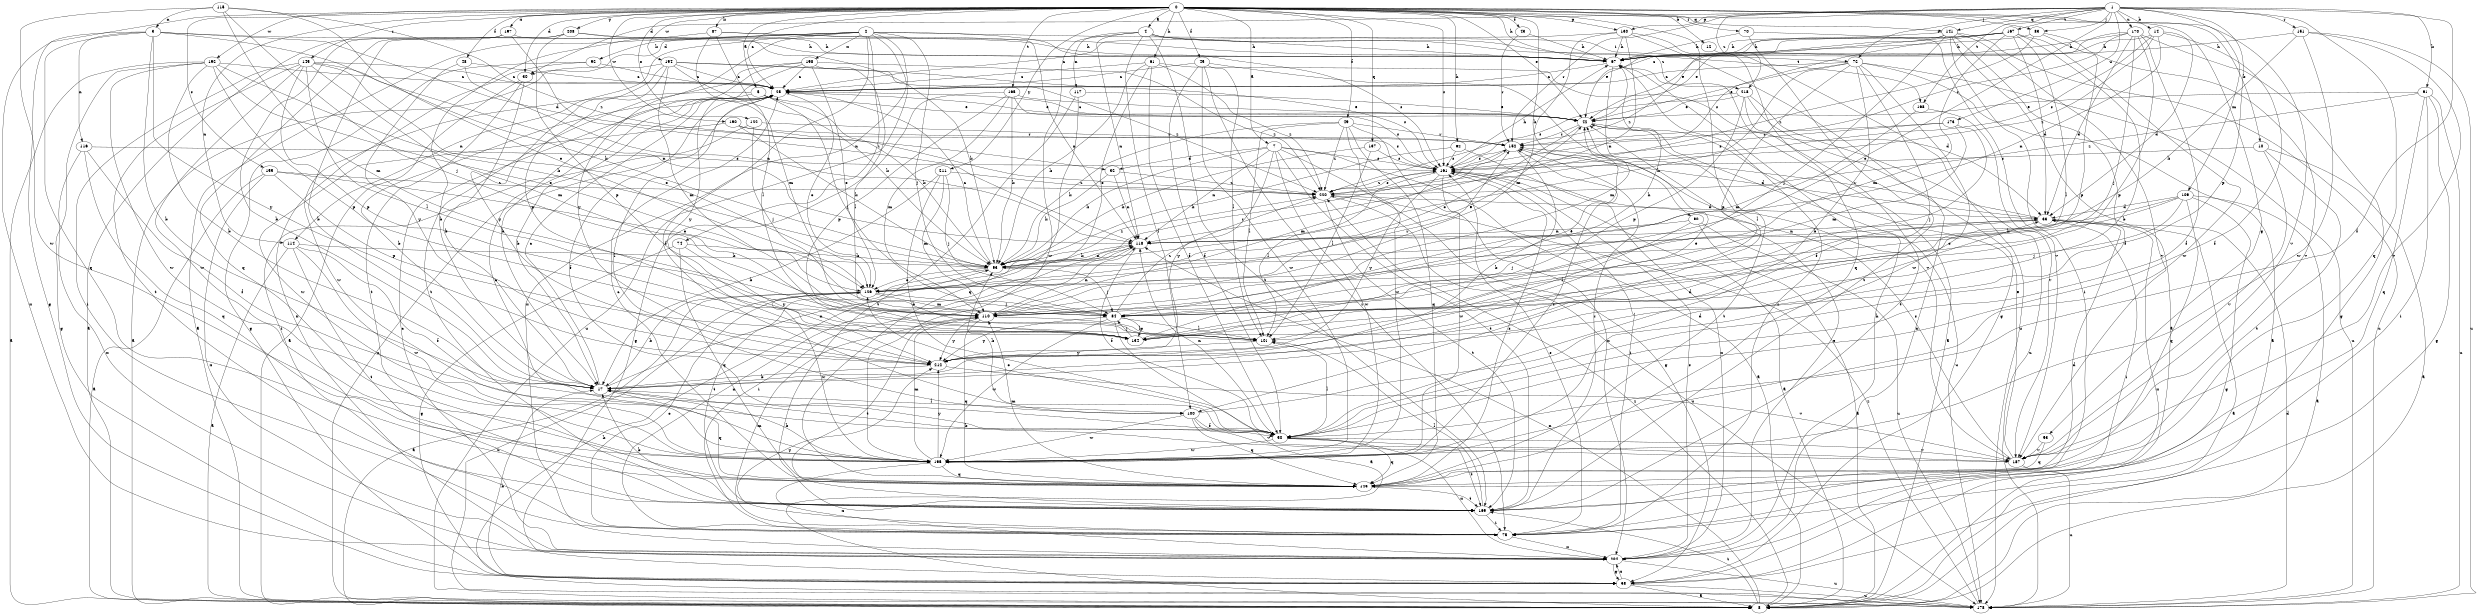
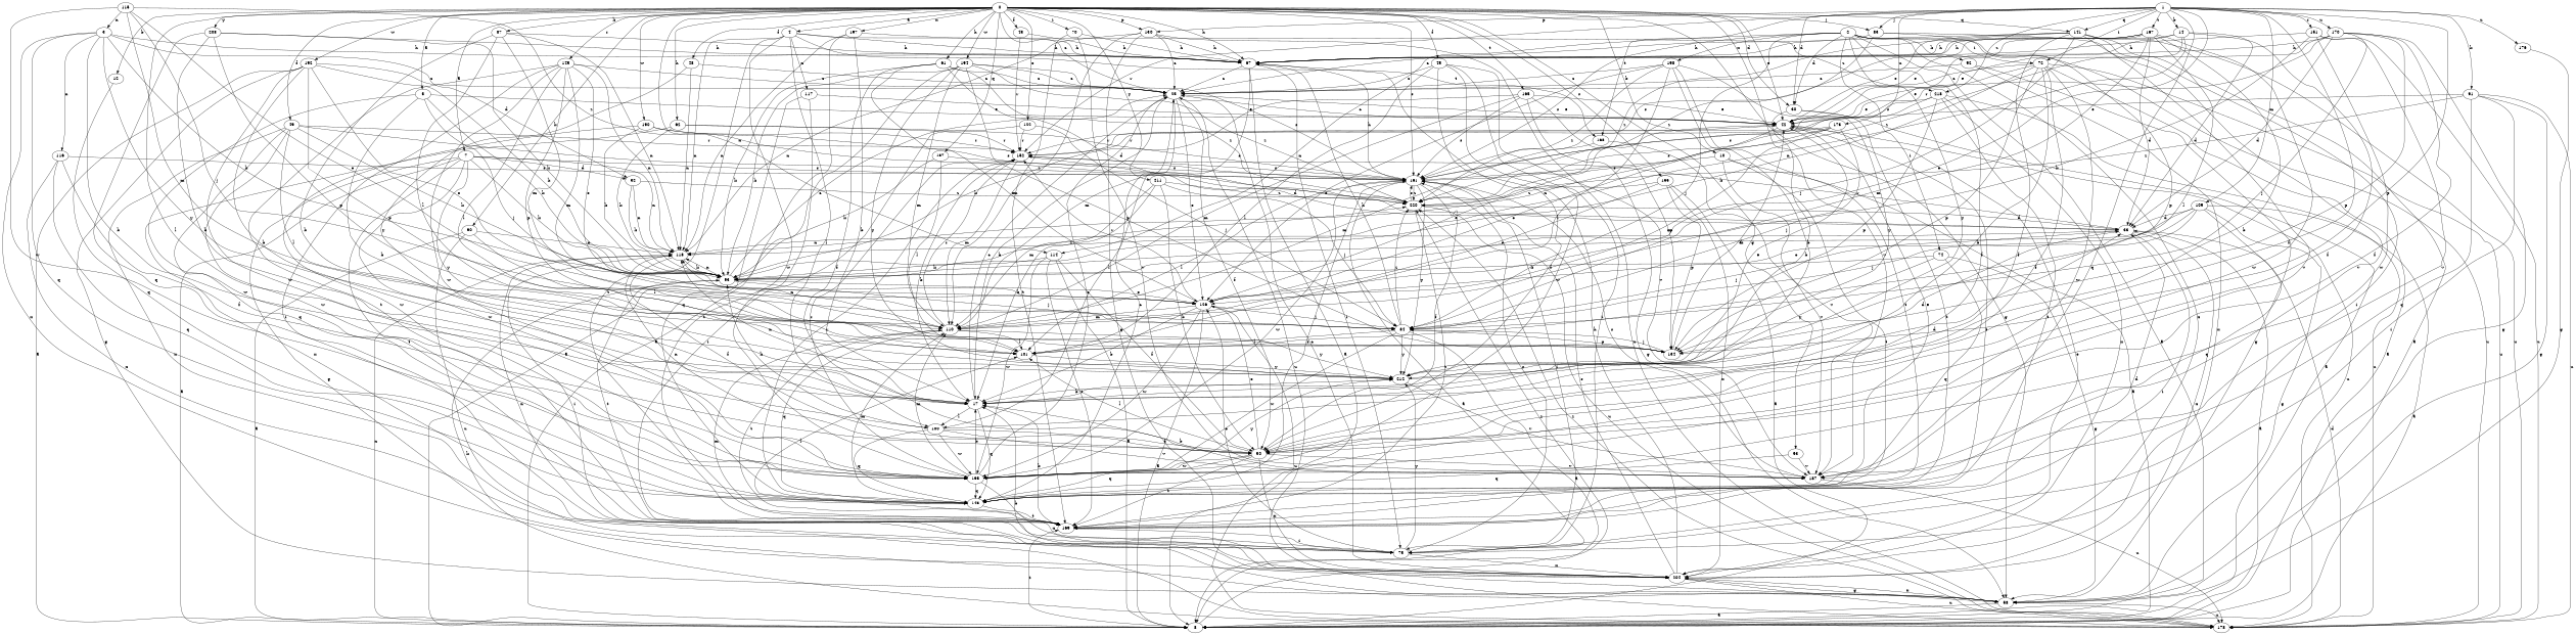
  strict digraph {
    0
    4
    5
    7
    10
    12
    25
    30
    42
    43
    45
    48
    49
    53
    58
    61
    62
    67
    70
    83
    87
    90
    100
    114
    122
    130
    137
    141
    145
    155
    161
    165
    187
    190
    192
    194
    197
    208
    211
    168
    218
    117
    118
    169
    195
    84
    17
    93
    8
    212
    32
    143
    50
    126
    178
    152
    75
    101
    204
    220
    33
    110
    134
    1
    14
    72
    91
    109
    151
    167
    170
    173
+   176
    2
    74
    92
    198
    3
    116
    115
    0 -> 4 [label=a]
    0 -> 5 [label=a]
    0 -> 7 [label=a]
    0 -> 10 [label=b]
    0 -> 12 [label=b]
    0 -> 25 [label=c]
    0 -> 30 [label=d]
    0 -> 42 [label=e]
    0 -> 43 [label=f]
    0 -> 45 [label=f]
    0 -> 48 [label=f]
    0 -> 49 [label=f]
    0 -> 53 [label=g]
    0 -> 58 [label=g]
    0 -> 61 [label=h]
    0 -> 62 [label=h]
    0 -> 67 [label=h]
    0 -> 70 [label=i]
    0 -> 83 [label=j]
    0 -> 87 [label=k]
    0 -> 90 [label=k]
    0 -> 100 [label=l]
    0 -> 114 [label=n]
    0 -> 122 [label=o]
    0 -> 130 [label=p]
    0 -> 137 [label=q]
    0 -> 141 [label=q]
    0 -> 145 [label=r]
    0 -> 155 [label=s]
    0 -> 161 [label=s]
    0 -> 165 [label=t]
    0 -> 187 [label=v]
    0 -> 190 [label=w]
    0 -> 192 [label=w]
    0 -> 194 [label=w]
    0 -> 197 [label=x]
    0 -> 208 [label=y]
    0 -> 211 [label=y]
    4 -> 67 [label=h]
    4 -> 100 [label=l]
    4 -> 168 [label=t]
    4 -> 218 [label=z]
    4 -> 117 [label=n]
    4 -> 118 [label=n]
    4 -> 169 [label=t]
    4 -> 195 [label=w]
    5 -> 42 [label=e]
    5 -> 195 [label=w]
    5 -> 84 [label=j]
    5 -> 17 [label=b]
    5 -> 93 [label=k]
    7 -> 58 [label=g]
    7 -> 161 [label=s]
    7 -> 118 [label=n]
    7 -> 169 [label=t]
    7 -> 195 [label=w]
    7 -> 93 [label=k]
    7 -> 8 [label=a]
    7 -> 212 [label=y]
    7 -> 32 [label=d]
    10 -> 161 [label=s]
    10 -> 187 [label=v]
    10 -> 169 [label=t]
    10 -> 8 [label=a]
    12 -> 143 [label=q]
    25 -> 42 [label=e]
    25 -> 100 [label=l]
    25 -> 17 [label=b]
    25 -> 50 [label=f]
    25 -> 126 [label=o]
    25 -> 178 [label=u]
    30 -> 169 [label=t]
    30 -> 17 [label=b]
    30 -> 8 [label=a]
    42 -> 25 [label=c]
    42 -> 169 [label=t]
    42 -> 126 [label=o]
    42 -> 178 [label=u]
    42 -> 152 [label=r]
    43 -> 67 [label=h]
    43 -> 152 [label=r]
    45 -> 25 [label=c]
    45 -> 187 [label=v]
    45 -> 195 [label=w]
    45 -> 50 [label=f]
    45 -> 75 [label=i]
    45 -> 101 [label=l]
    48 -> 25 [label=c]
    48 -> 118 [label=n]
    48 -> 212 [label=y]
    49 -> 195 [label=w]
    49 -> 93 [label=k]
    49 -> 143 [label=q]
    49 -> 152 [label=r]
    49 -> 101 [label=l]
    49 -> 204 [label=x]
    49 -> 220 [label=z]
    53 -> 187 [label=v]
    53 -> 143 [label=q]
    58 -> 17 [label=b]
    58 -> 8 [label=a]
    58 -> 178 [label=u]
    58 -> 204 [label=x]
    61 -> 25 [label=c]
    61 -> 93 [label=k]
    61 -> 50 [label=f]
    61 -> 126 [label=o]
    61 -> 220 [label=z]
    61 -> 33 [label=d]
    62 -> 161 [label=s]
    62 -> 93 [label=k]
+   62 -> 152 [label=r]
    62 -> 204 [label=x]
    67 -> 25 [label=c]
    67 -> 8 [label=a]
    67 -> 75 [label=i]
    67 -> 110 [label=m]
    70 -> 67 [label=h]
    70 -> 187 [label=v]
    70 -> 169 [label=t]
    83 -> 67 [label=h]
    83 -> 187 [label=v]
    83 -> 220 [label=z]
    83 -> 134 [label=p]
    87 -> 67 [label=h]
    87 -> 118 [label=n]
    87 -> 17 [label=b]
    87 -> 101 [label=l]
    87 -> 110 [label=m]
    90 -> 118 [label=n]
    90 -> 8 [label=a]
    90 -> 178 [label=u]
    90 -> 101 [label=l]
    100 -> 187 [label=v]
    100 -> 195 [label=w]
    100 -> 93 [label=k]
    100 -> 143 [label=q]
    100 -> 50 [label=f]
    100 -> 33 [label=d]
    114 -> 169 [label=t]
    114 -> 195 [label=w]
    114 -> 93 [label=k]
    114 -> 8 [label=a]
    114 -> 50 [label=f]
    122 -> 84 [label=j]
    122 -> 152 [label=r]
    122 -> 75 [label=i]
    130 -> 25 [label=c]
    130 -> 58 [label=g]
    130 -> 67 [label=h]
    130 -> 118 [label=n]
    130 -> 178 [label=u]
    130 -> 110 [label=m]
    137 -> 161 [label=s]
    137 -> 93 [label=k]
    137 -> 101 [label=l]
    141 -> 42 [label=e]
    141 -> 67 [label=h]
    141 -> 187 [label=v]
    141 -> 84 [label=j]
    141 -> 8 [label=a]
    141 -> 50 [label=f]
    141 -> 178 [label=u]
    141 -> 75 [label=i]
    141 -> 220 [label=z]
    145 -> 25 [label=c]
    145 -> 118 [label=n]
    145 -> 169 [label=t]
    145 -> 195 [label=w]
    145 -> 126 [label=o]
    145 -> 75 [label=i]
    145 -> 101 [label=l]
    145 -> 110 [label=m]
    145 -> 134 [label=p]
    155 -> 8 [label=a]
    155 -> 126 [label=o]
    155 -> 204 [label=x]
    155 -> 220 [label=z]
    155 -> 134 [label=p]
    161 -> 67 [label=h]
    161 -> 195 [label=w]
    161 -> 8 [label=a]
    161 -> 212 [label=y]
+   161 -> 50 [label=f]
    161 -> 75 [label=i]
    161 -> 101 [label=l]
    161 -> 220 [label=z]
    165 -> 42 [label=e]
    165 -> 58 [label=g]
    165 -> 161 [label=s]
    165 -> 93 [label=k]
    165 -> 110 [label=m]
    165 -> 134 [label=p]
    187 -> 42 [label=e]
    187 -> 161 [label=s]
    187 -> 17 [label=b]
    187 -> 178 [label=u]
    190 -> 161 [label=s]
    190 -> 195 [label=w]
    190 -> 93 [label=k]
    190 -> 152 [label=r]
    192 -> 25 [label=c]
    192 -> 58 [label=g]
    192 -> 195 [label=w]
    192 -> 17 [label=b]
    192 -> 93 [label=k]
    192 -> 8 [label=a]
    192 -> 126 [label=o]
    192 -> 134 [label=p]
    194 -> 25 [label=c]
    194 -> 161 [label=s]
    194 -> 93 [label=k]
    194 -> 8 [label=a]
    194 -> 212 [label=y]
    194 -> 220 [label=z]
    194 -> 110 [label=m]
    194 -> 134 [label=p]
    197 -> 67 [label=h]
    197 -> 118 [label=n]
    197 -> 17 [label=b]
    197 -> 8 [label=a]
    208 -> 67 [label=h]
    208 -> 17 [label=b]
    208 -> 93 [label=k]
    208 -> 143 [label=q]
    208 -> 134 [label=p]
    211 -> 84 [label=j]
    211 -> 17 [label=b]
    211 -> 50 [label=b]
    211 -> 220 [label=z]
    211 -> 110 [label=m]
    168 -> 187 [label=v]
    168 -> 110 [label=m]
    218 -> 42 [label=e]
    218 -> 161 [label=s]
    218 -> 169 [label=t]
    218 -> 178 [label=u]
    218 -> 204 [label=x]
    218 -> 134 [label=p]
    117 -> 42 [label=e]
    117 -> 169 [label=t]
    117 -> 143 [label=q]
    118 -> 93 [label=k]
    118 -> 50 [label=f]
    118 -> 75 [label=i]
    169 -> 17 [label=b]
    169 -> 75 [label=i]
    169 -> 101 [label=l]
    169 -> 33 [label=d]
    195 -> 25 [label=c]
    195 -> 17 [label=b]
    195 -> 212 [label=y]
    195 -> 143 [label=q]
    195 -> 152 [label=r]
    195 -> 204 [label=x]
    195 -> 110 [label=m]
    84 -> 67 [label=h]
    84 -> 195 [label=w]
    84 -> 8 [label=a]
    84 -> 212 [label=y]
    84 -> 101 [label=l]
    84 -> 220 [label=z]
    84 -> 134 [label=p]
    17 -> 25 [label=c]
    17 -> 100 [label=l]
    17 -> 118 [label=n]
    17 -> 143 [label=q]
    93 -> 25 [label=c]
    93 -> 118 [label=n]
    93 -> 169 [label=t]
    93 -> 84 [label=j]
    93 -> 126 [label=o]
    93 -> 220 [label=z]
    8 -> 118 [label=n]
    8 -> 169 [label=t]
    8 -> 220 [label=z]
    212 -> 42 [label=e]
    212 -> 187 [label=v]
    212 -> 17 [label=b]
    212 -> 33 [label=d]
    32 -> 118 [label=n]
    32 -> 93 [label=k]
    32 -> 220 [label=z]
    143 -> 25 [label=c]
    143 -> 161 [label=s]
    143 -> 169 [label=t]
    143 -> 152 [label=r]
    143 -> 110 [label=m]
    50 -> 187 [label=v]
    50 -> 118 [label=n]
    50 -> 169 [label=t]
    50 -> 195 [label=w]
    50 -> 143 [label=q]
    50 -> 126 [label=o]
    50 -> 101 [label=l]
    50 -> 204 [label=x]
    126 -> 42 [label=e]
    126 -> 195 [label=w]
    126 -> 84 [label=j]
    126 -> 17 [label=b]
    126 -> 8 [label=a]
    126 -> 178 [label=u]
    126 -> 152 [label=r]
    126 -> 110 [label=m]
    178 -> 93 [label=k]
    178 -> 220 [label=z]
    178 -> 33 [label=d]
    152 -> 161 [label=s]
    152 -> 17 [label=b]
    152 -> 33 [label=d]
    152 -> 110 [label=m]
    75 -> 161 [label=s]
    75 -> 118 [label=n]
    75 -> 212 [label=y]
    75 -> 126 [label=o]
    75 -> 204 [label=x]
    75 -> 110 [label=m]
    101 -> 212 [label=y]
    204 -> 25 [label=c]
    204 -> 42 [label=e]
    204 -> 58 [label=g]
    204 -> 67 [label=h]
    204 -> 161 [label=s]
    204 -> 178 [label=u]
    220 -> 161 [label=s]
    220 -> 169 [label=t]
    220 -> 178 [label=u]
    220 -> 33 [label=d]
    33 -> 118 [label=n]
    33 -> 84 [label=j]
    33 -> 8 [label=a]
    33 -> 152 [label=r]
    33 -> 75 [label=i]
    33 -> 204 [label=x]
    110 -> 118 [label=n]
    110 -> 169 [label=t]
    110 -> 212 [label=y]
    110 -> 143 [label=q]
    110 -> 152 [label=r]
    110 -> 101 [label=l]
    134 -> 42 [label=e]
    134 -> 84 [label=j]
    1 -> 30 [label=d]
    1 -> 83 [label=j]
    1 -> 130 [label=p]
    1 -> 141 [label=q]
    1 -> 168 [label=t]
    1 -> 218 [label=z]
    1 -> 143 [label=q]
    1 -> 50 [label=f]
    1 -> 126 [label=o]
    1 -> 152 [label=r]
    1 -> 134 [label=p]
    1 -> 14 [label=b]
    1 -> 72 [label=i]
    1 -> 91 [label=k]
    1 -> 109 [label=m]
    1 -> 151 [label=r]
    1 -> 167 [label=t]
    1 -> 170 [label=u]
    1 -> 173 [label=u]
+   1 -> 176 [label=u]
    14 -> 67 [label=h]
    14 -> 161 [label=s]
    14 -> 118 [label=n]
    14 -> 50 [label=f]
    14 -> 220 [label=z]
    14 -> 33 [label=d]
    72 -> 25 [label=c]
    72 -> 42 [label=e]
    72 -> 195 [label=w]
    72 -> 17 [label=b]
    72 -> 93 [label=k]
    72 -> 8 [label=a]
    72 -> 50 [label=f]
    72 -> 178 [label=u]
    72 -> 134 [label=p]
    91 -> 42 [label=e]
    91 -> 58 [label=g]
    91 -> 143 [label=q]
    91 -> 178 [label=u]
    91 -> 75 [label=i]
    91 -> 220 [label=z]
    109 -> 58 [label=g]
    109 -> 84 [label=j]
    109 -> 93 [label=k]
    109 -> 8 [label=a]
    109 -> 143 [label=q]
    109 -> 126 [label=o]
    109 -> 33 [label=d]
    151 -> 67 [label=h]
    151 -> 187 [label=v]
    151 -> 195 [label=w]
    151 -> 93 [label=k]
    151 -> 178 [label=u]
    167 -> 25 [label=c]
    167 -> 42 [label=e]
    167 -> 67 [label=h]
    167 -> 161 [label=s]
    167 -> 195 [label=w]
    167 -> 17 [label=b]
    167 -> 101 [label=l]
    167 -> 33 [label=d]
    167 -> 110 [label=m]
    170 -> 42 [label=e]
    170 -> 58 [label=g]
    170 -> 67 [label=h]
    170 -> 84 [label=j]
    170 -> 50 [label=f]
    170 -> 152 [label=r]
    170 -> 33 [label=d]
    170 -> 134 [label=p]
    173 -> 161 [label=s]
+   173 -> 118 [label=n]
    173 -> 84 [label=j]
    173 -> 152 [label=r]
    173 -> 110 [label=m]
+   176 -> 58 [label=g]
    2 -> 30 [label=d]
    2 -> 114 [label=n]
    2 -> 161 [label=s]
    2 -> 84 [label=j]
    2 -> 8 [label=a]
    2 -> 212 [label=y]
    2 -> 50 [label=f]
    2 -> 178 [label=u]
    2 -> 204 [label=x]
    2 -> 72 [label=i]
    2 -> 74 [label=i]
    2 -> 92 [label=k]
    2 -> 198 [label=x]
    74 -> 58 [label=g]
    74 -> 93 [label=k]
    74 -> 212 [label=y]
    74 -> 143 [label=q]
    92 -> 25 [label=c]
    92 -> 58 [label=g]
    92 -> 204 [label=x]
    198 -> 25 [label=c]
    198 -> 169 [label=t]
    198 -> 17 [label=b]
    198 -> 212 [label=y]
    198 -> 126 [label=o]
    198 -> 101 [label=l]
    198 -> 220 [label=z]
    3 -> 67 [label=h]
    3 -> 17 [label=b]
    3 -> 93 [label=k]
    3 -> 212 [label=y]
    3 -> 32 [label=d]
    3 -> 143 [label=q]
    3 -> 204 [label=x]
    3 -> 116 [label=n]
    116 -> 161 [label=s]
    116 -> 143 [label=q]
    116 -> 50 [label=f]
    116 -> 204 [label=x]
    115 -> 195 [label=w]
    115 -> 84 [label=j]
    115 -> 126 [label=o]
    115 -> 220 [label=z]
    115 -> 110 [label=m]
    115 -> 3 [label=n]
  }
